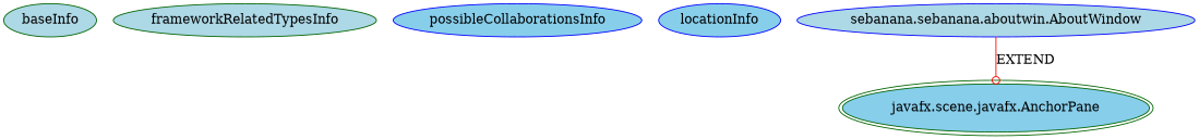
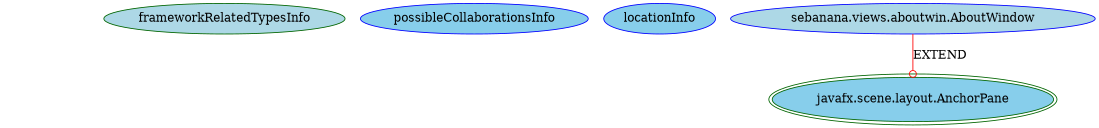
  digraph {
    node [style=filled fillcolor=lightblue color=darkgreen]
-   baseInfo [category=extension_graph graphId=4136 isAnonymous=false possibleRelation=false]
    frameworkRelatedTypesInfo [0="javafx.scene.layout.AnchorPane"]
    possibleCollaborationsInfo [fillcolor=skyblue color=blue]
    locationInfo [contextSignature=AboutWindow filePath="/sebbafer-Sebanana/Sebanana-master/src/sebanana/views/aboutwin/AboutWindow.java" graphId=4136 projectName="sebbafer-Sebanana" fillcolor=skyblue color=blue]
-   n5 [color=blue isFrameworkType=false label="sebanana.sebanana.aboutwin.AboutWindow" vertexType=ROOT_CLIENT_CLASS_DECLARATION]
-   n6 [isFrameworkType=true label="javafx.scene.javafx.AnchorPane" peripheries=2 vertexType=FRAMEWORK_CLASS_TYPE fillcolor=skyblue]
+   n5 [color=blue isFrameworkType=false label="sebanana.views.aboutwin.AboutWindow" vertexType=ROOT_CLIENT_CLASS_DECLARATION]
+   n6 [isFrameworkType=true label="javafx.scene.layout.AnchorPane" peripheries=2 vertexType=FRAMEWORK_CLASS_TYPE fillcolor=skyblue]
    n5 -> n6 [color=red label=EXTEND arrowhead=odot]
  }
